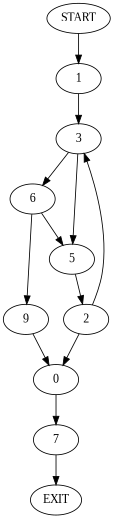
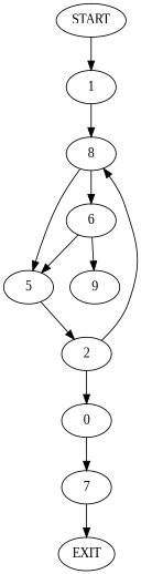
  digraph {
    fontname="Liberation Serif"
    node [fontname="Liberation Serif"]
    edge [fontname="Liberation Serif"]
    n1 [label=START]
    1
-   3
+   3 [label=8]
    n4 [label=EXIT]
    2
    n6 [label=0]
    5
    6
    7
    9
    n1 -> 1
    1 -> 3
    3 -> 5
    3 -> 6
    2 -> 3
    2 -> n6
    n6 -> 7
    5 -> 2
    6 -> 5
    6 -> 9
    7 -> n4
-   9 -> n6
  }
